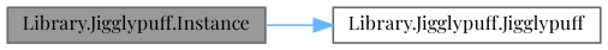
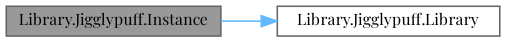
  digraph {
    rankdir=LR
    fontname="Playfair Display"
    node [fontname="Playfair Display" fontsize=10 shape=box style=filled]
    n1 [color=gray40 fillcolor=grey60 fontcolor=black height=0.2 label="Library.Jigglypuff.Instance" width=0.4]
-   n2 [color=grey40 fillcolor=white height=0.2 label="Library.Jigglypuff.Jigglypuff" width=0.4]
+   n2 [color=grey40 fillcolor=white height=0.2 label="Library.Jigglypuff.Library" width=0.4]
    n1 -> n2 [color=steelblue1 fontname="Playfair Display" fontsize=10 labelfontname=Helvetica labelfontsize=10 style=solid]
  }
